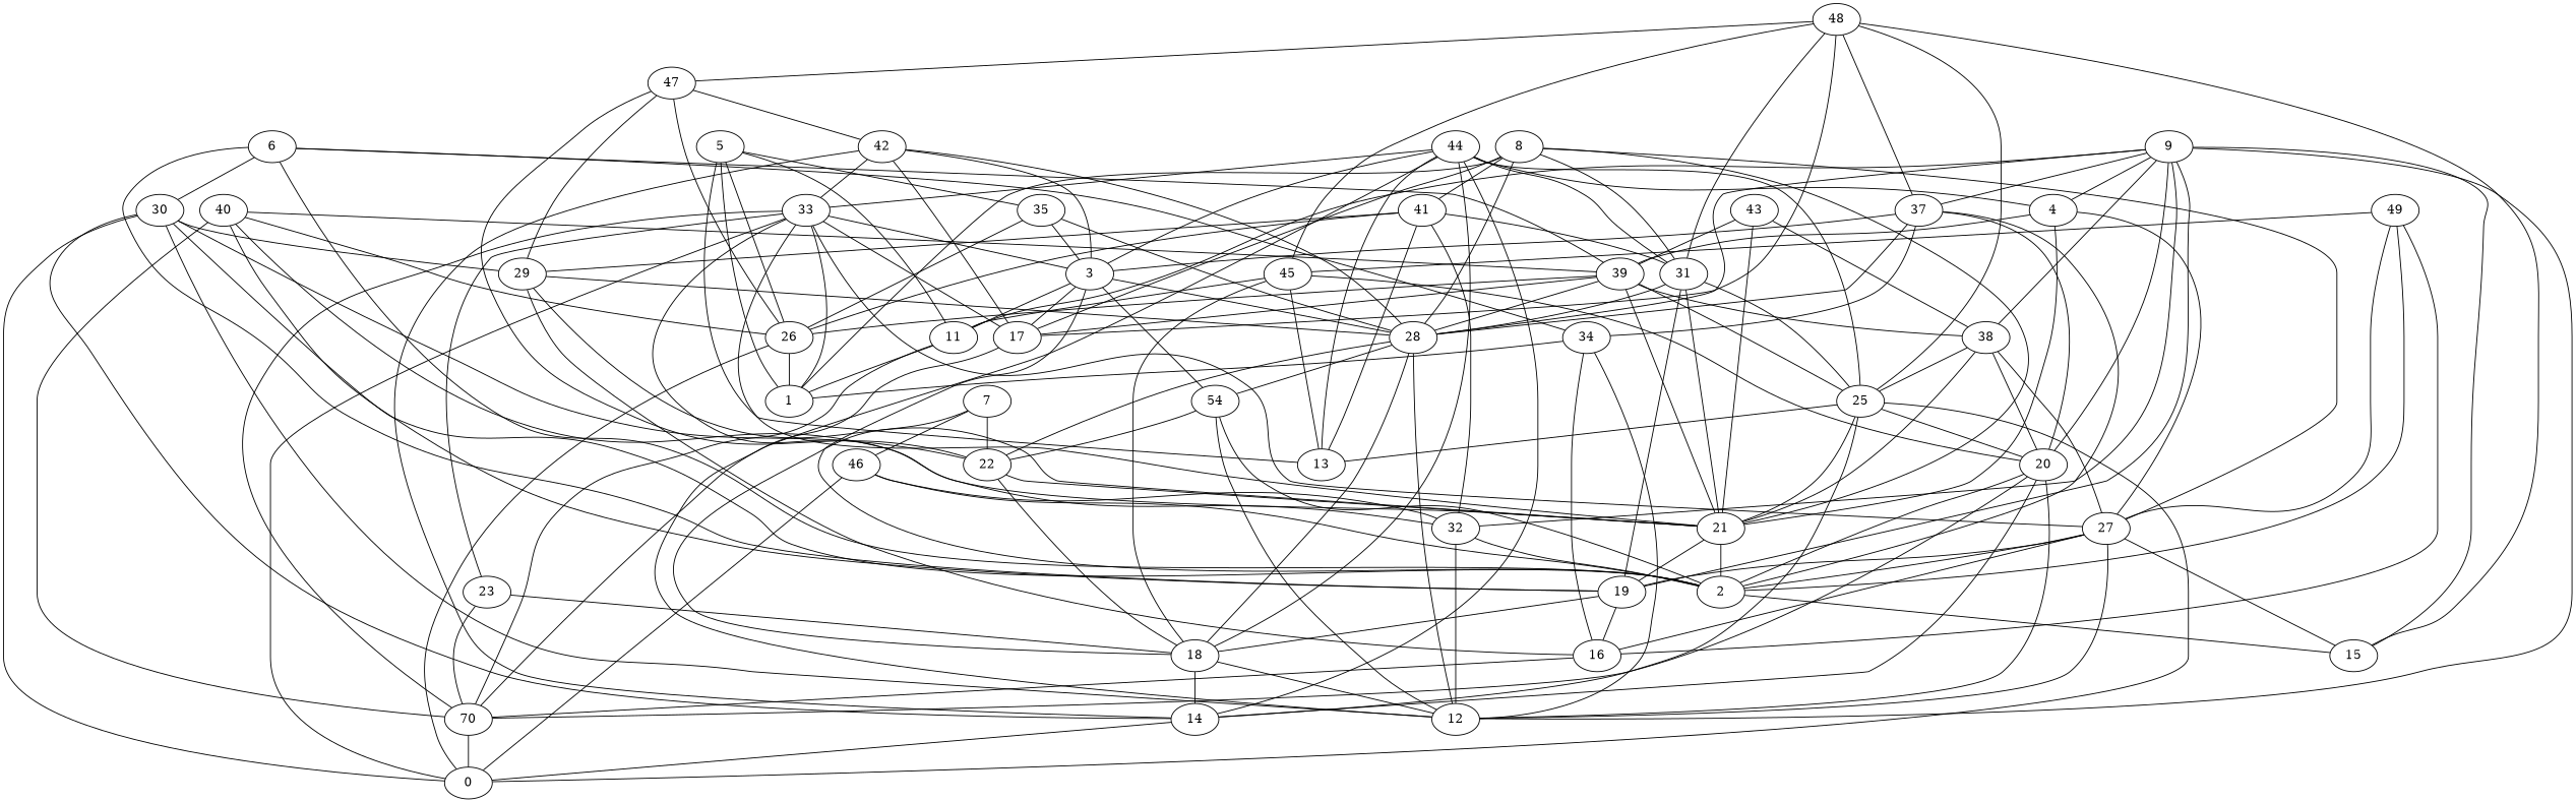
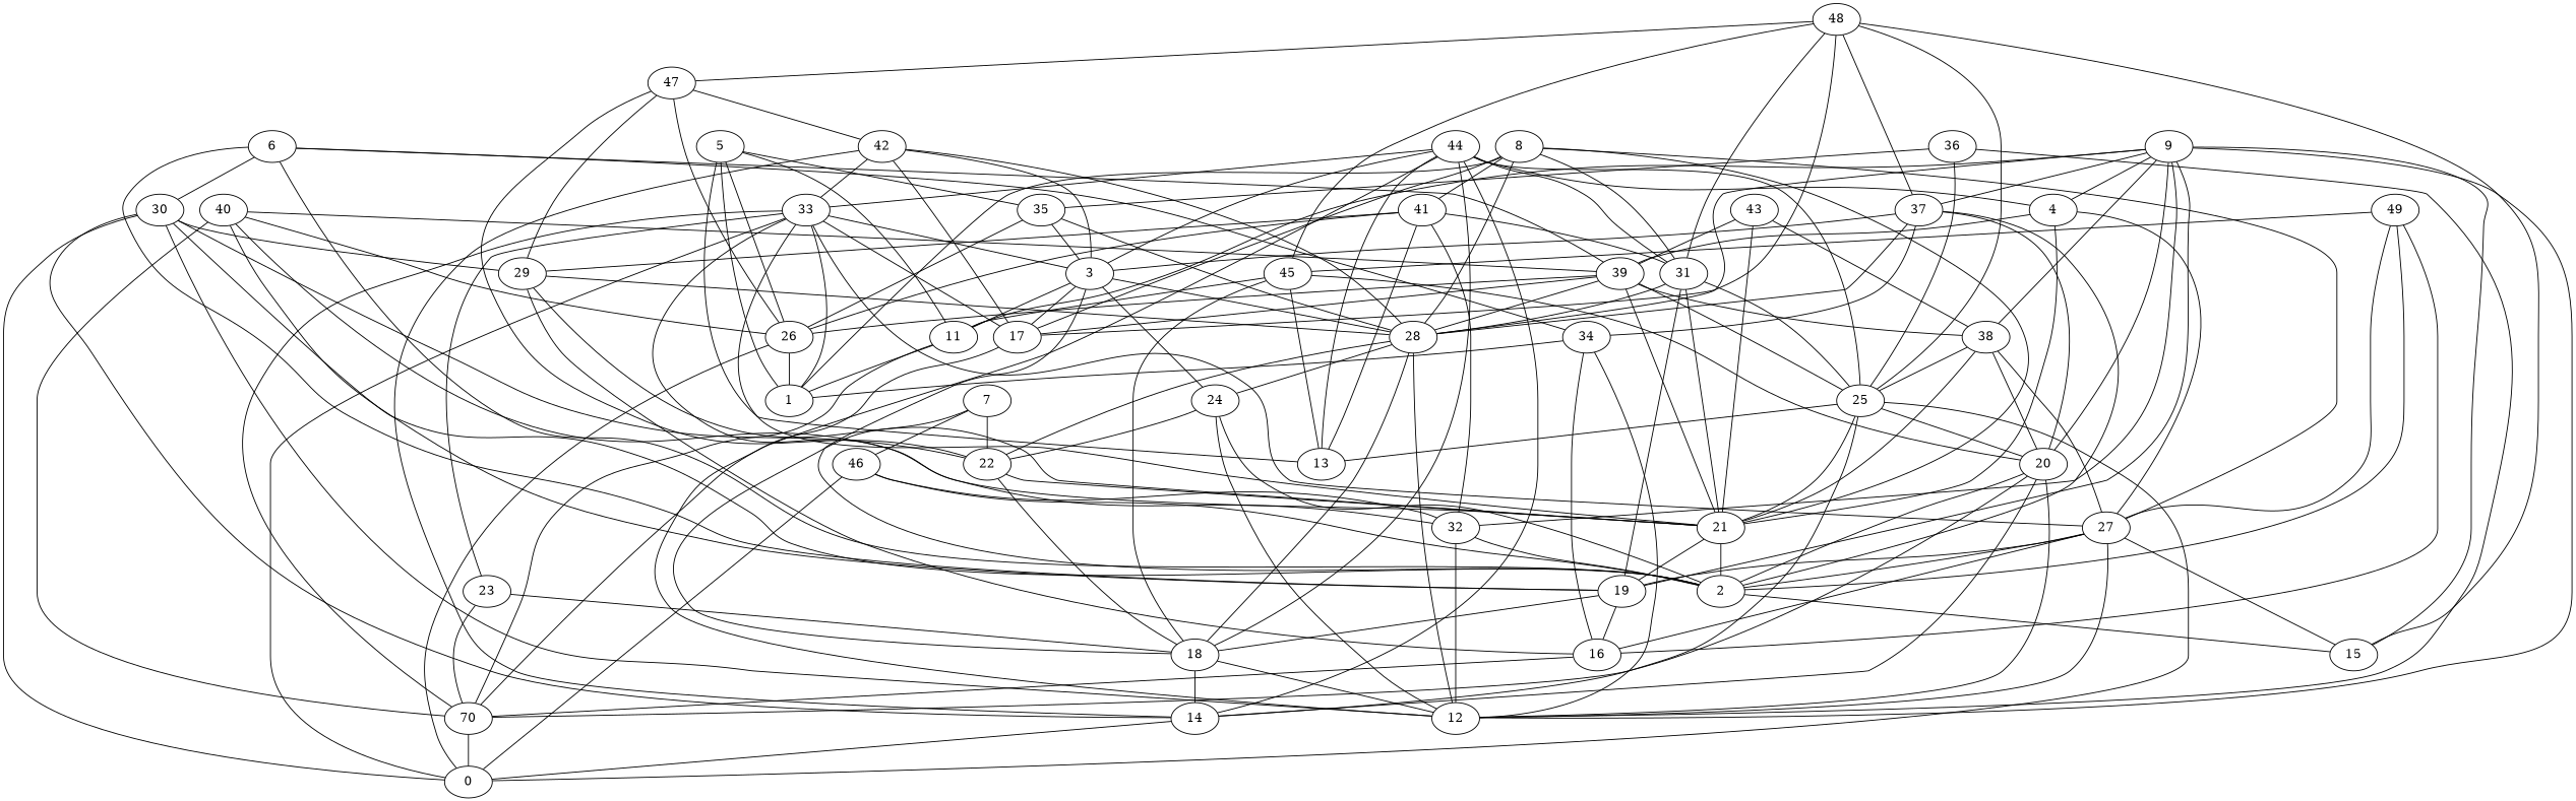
  digraph {
    edge [color=black dir=none]
    32
    12
    2
    15
    26
    1
    0
    29
    16
    28
    21
    n12 [label=70]
    22
    18
-   24 [label=54]
+   24
    19
    47
    42
    33
    17
    3
    14
    43
    39
    38
    25
    20
    27
    4
    49
    45
    11
    13
    23
    35
    5
    44
    31
    41
    46
    7
    48
    37
    34
    40
+   36
    9
    8
    6
    30
    subgraph sub_1 {
      32
      12
      2
      15
      26
      1
      0
      29
      16
      28
      21
      n12
      22
      18
      24
      19
      47
      42
      33
      17
      3
      14
      43
      39
      38
      25
      20
      27
      4
      49
      45
      11
      13
      23
      35
      5
      44
      31
      41
      46
      7
      48
      37
      34
      40
+     36
      9
      8
      6
      30
    }
    32 -> 12
    32 -> 2
    2 -> 15
    26 -> 1
    26 -> 0
    29 -> 16
    29 -> 28
    29 -> 21
    16 -> n12
    28 -> 12
    28 -> 22
    28 -> 18
    28 -> 24
    21 -> 2
    21 -> 19
    n12 -> 0
    22 -> 21
    22 -> 18
    18 -> 12
    18 -> 14
    24 -> 12
    24 -> 2
    24 -> 22
    19 -> 16
    19 -> 18
    47 -> 26
    47 -> 29
    47 -> 22
    47 -> 42
    42 -> 28
    42 -> 33
    42 -> 17
    42 -> 3
    42 -> 14
    33 -> 32
    33 -> 1
    33 -> 0
    33 -> 21
    33 -> n12
    33 -> 17
    33 -> 3
    33 -> 27
    33 -> 23
    17 -> 12
    3 -> 2
    3 -> 28
    3 -> 24
    3 -> 17
    3 -> 11
    14 -> 0
    43 -> 21
    43 -> 39
    43 -> 38
    39 -> 26
    39 -> 28
    39 -> 21
    39 -> 17
    39 -> 38
    39 -> 25
    38 -> 21
    38 -> 25
    38 -> 20
    38 -> 27
    25 -> 0
    25 -> 21
    25 -> 14
    25 -> 20
    25 -> 13
    20 -> 12
    20 -> 2
    20 -> n12
    20 -> 14
    27 -> 12
    27 -> 2
    27 -> 15
    27 -> 16
    27 -> 19
    4 -> 21
    4 -> 39
    4 -> 27
    49 -> 2
    49 -> 16
    49 -> 27
    49 -> 45
    45 -> 18
    45 -> 20
    45 -> 11
    45 -> 13
    11 -> 1
    11 -> n12
    23 -> n12
    23 -> 18
    35 -> 26
    35 -> 28
    35 -> 3
    5 -> 26
    5 -> 1
    5 -> 11
    5 -> 13
    5 -> 35
    44 -> n12
    44 -> 18
    44 -> 33
    44 -> 3
    44 -> 14
    44 -> 25
    44 -> 4
    44 -> 13
    44 -> 31
    31 -> 28
    31 -> 21
    31 -> 19
    31 -> 25
    41 -> 32
    41 -> 26
    41 -> 29
    41 -> 13
    41 -> 31
    46 -> 32
    46 -> 2
    46 -> 0
    7 -> 22
    7 -> 18
    7 -> 46
    48 -> 15
    48 -> 47
    48 -> 17
    48 -> 25
    48 -> 45
    48 -> 31
    48 -> 37
    37 -> 2
    37 -> 28
    37 -> 3
    37 -> 20
    37 -> 34
    34 -> 12
    34 -> 1
    34 -> 16
    40 -> 26
    40 -> 21
    40 -> n12
    40 -> 19
    40 -> 39
+   36 -> 12
+   36 -> 25
+   36 -> 35
    9 -> 32
    9 -> 12
    9 -> 15
    9 -> 28
    9 -> 19
    9 -> 38
    9 -> 20
    9 -> 4
    9 -> 11
    9 -> 37
    8 -> 1
    8 -> 28
    8 -> 21
    8 -> 17
    8 -> 27
    8 -> 31
    8 -> 41
    6 -> 2
    6 -> 19
    6 -> 39
    6 -> 34
    6 -> 30
    30 -> 12
    30 -> 2
    30 -> 0
    30 -> 29
    30 -> 22
    30 -> 14
  }
